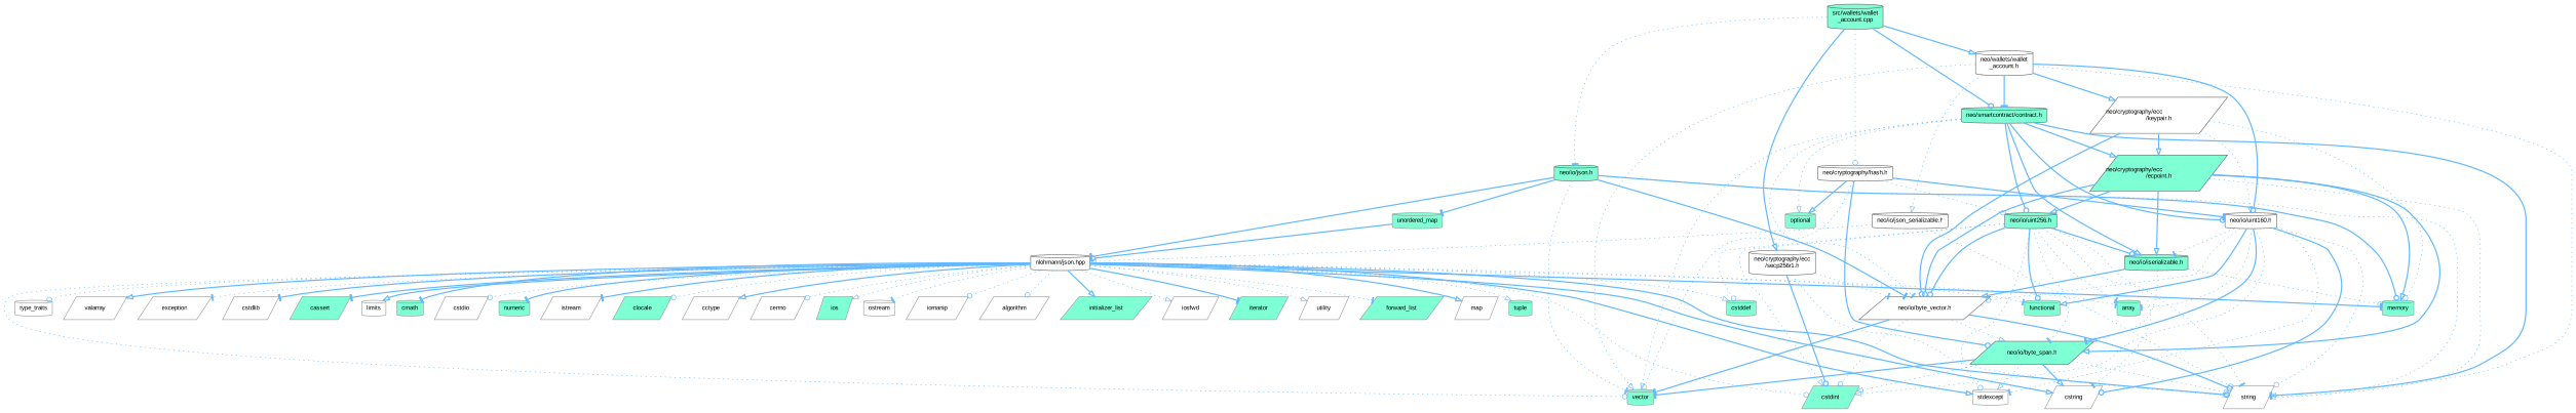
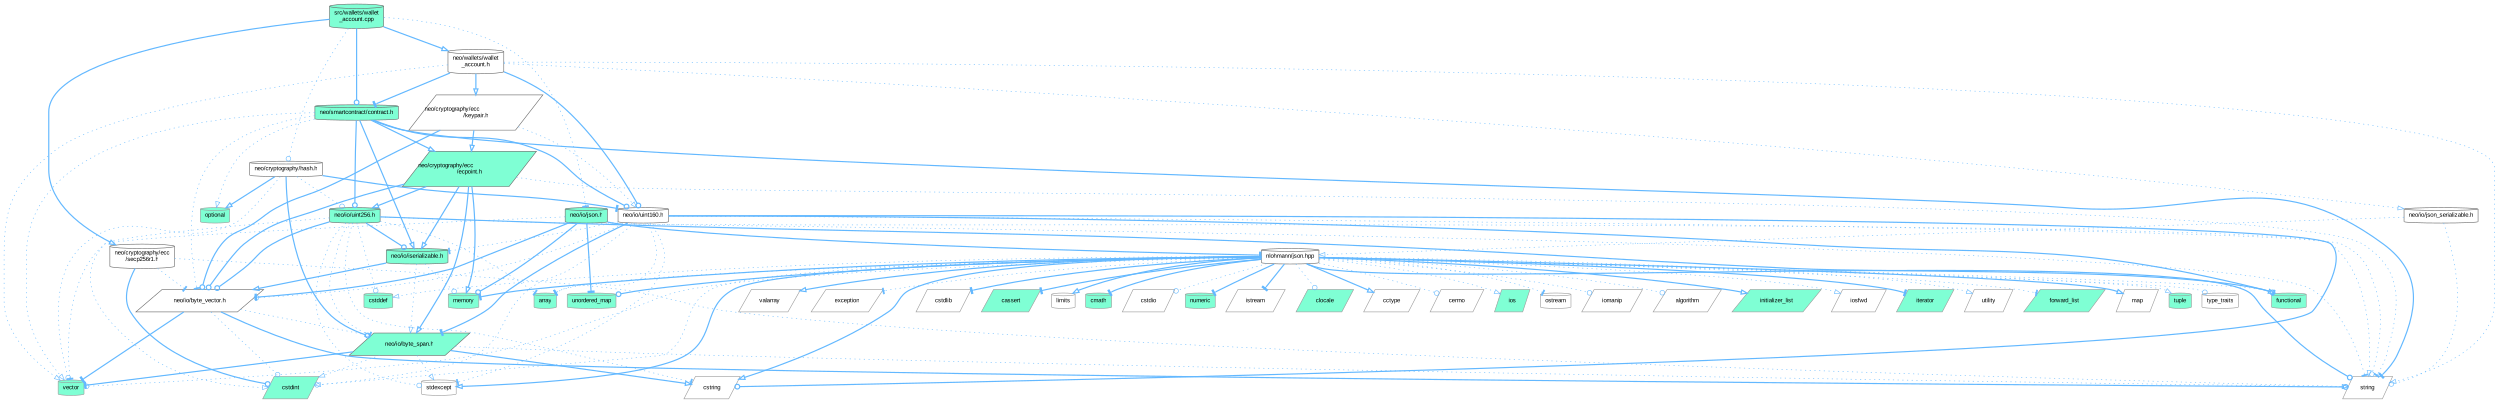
  digraph {
    fontname="Liberation Sans"
    node [color=grey60 fillcolor=white fontname="Liberation Sans" fontsize=10 shape=cylinder style=filled]
    edge [arrowhead=onormal color=steelblue1 fontname="Liberation Sans" fontsize=10 labelfontname=Helvetica labelfontsize=10 style=dotted]
    n1 [color=gray40 fillcolor=aquamarine fontcolor=black height=0.2 label="src/wallets/wallet\l_account.cpp" width=0.4]
    n2 [color=grey40 height=0.2 label="neo/cryptography/ecc\l/secp256r1.h" width=0.4]
    n3 [color=grey40 height=0.2 label="neo/cryptography/hash.h" width=0.4]
    n4 [color=grey40 fillcolor=aquamarine height=0.2 label="neo/io/json.h" width=0.4]
    n5 [color=grey40 fillcolor=aquamarine height=0.2 label="neo/smartcontract/contract.h" width=0.4]
    n6 [color=grey40 height=0.2 label="neo/wallets/wallet\l_account.h" width=0.4]
    n7 [color=grey40 height=0.2 label="neo/io/byte_vector.h" shape=parallelogram width=0.4]
    n8 [fillcolor=aquamarine height=0.2 label=cstdint shape=parallelogram width=0.4]
    n9 [height=0.2 label=string shape=parallelogram width=0.4]
    n10 [color=grey40 fillcolor=aquamarine height=0.2 label="neo/io/byte_span.h" shape=parallelogram width=0.4]
    n11 [fillcolor=aquamarine height=0.2 label=vector width=0.4]
    n12 [color=grey40 height=0.2 label="neo/io/uint160.h" width=0.4]
    n13 [color=grey40 fillcolor=aquamarine height=0.2 label="neo/io/uint256.h" width=0.4]
    n14 [fillcolor=aquamarine height=0.2 label=optional width=0.4]
    n15 [fillcolor=aquamarine height=0.2 label=memory width=0.4]
    n16 [color=grey40 height=0.2 label="nlohmann/json.hpp" width=0.4]
    n17 [fillcolor=aquamarine height=0.2 label=unordered_map width=0.4]
    n18 [color=grey40 fillcolor=aquamarine height=0.2 label="neo/io/iserializable.h" width=0.4]
    n19 [color=grey40 fillcolor=aquamarine height=0.2 label="neo/cryptography/ecc\l/ecpoint.h" shape=parallelogram width=0.4]
    n20 [color=grey40 height=0.2 label="neo/cryptography/ecc\l/keypair.h" shape=parallelogram width=0.4]
    n21 [color=grey40 height=0.2 label="neo/io/json_serializable.h" width=0.4]
    n22 [height=0.2 label=cstring shape=parallelogram width=0.4]
    n23 [height=0.2 label=stdexcept width=0.4]
    n24 [fillcolor=aquamarine height=0.2 label=array width=0.4]
    n25 [fillcolor=aquamarine height=0.2 label=functional width=0.4]
    n26 [fillcolor=aquamarine height=0.2 label=cstddef width=0.4]
    n27 [height=0.2 label=algorithm shape=parallelogram width=0.4]
    n28 [fillcolor=aquamarine height=0.2 label=initializer_list shape=parallelogram width=0.4]
    n29 [height=0.2 label=iosfwd shape=parallelogram width=0.4]
    n30 [fillcolor=aquamarine height=0.2 label=iterator shape=parallelogram width=0.4]
    n31 [height=0.2 label=utility shape=parallelogram width=0.4]
    n32 [fillcolor=aquamarine height=0.2 label=forward_list shape=parallelogram width=0.4]
    n33 [height=0.2 label=map shape=parallelogram width=0.4]
    n34 [fillcolor=aquamarine height=0.2 label=tuple width=0.4]
    n35 [height=0.2 label=type_traits width=0.4]
    n36 [height=0.2 label=valarray shape=parallelogram width=0.4]
    n37 [height=0.2 label=exception shape=parallelogram width=0.4]
    n38 [height=0.2 label=cstdlib shape=parallelogram width=0.4]
    n39 [fillcolor=aquamarine height=0.2 label=cassert shape=parallelogram width=0.4]
    n40 [height=0.2 label=limits width=0.4]
    n41 [fillcolor=aquamarine height=0.2 label=cmath width=0.4]
    n42 [height=0.2 label=cstdio shape=parallelogram width=0.4]
    n43 [fillcolor=aquamarine height=0.2 label=numeric width=0.4]
    n44 [height=0.2 label=istream shape=parallelogram width=0.4]
    n45 [fillcolor=aquamarine height=0.2 label=clocale shape=parallelogram width=0.4]
    n46 [height=0.2 label=cctype shape=parallelogram width=0.4]
    n47 [height=0.2 label=cerrno shape=parallelogram width=0.4]
    n48 [fillcolor=aquamarine height=0.2 label=ios shape=parallelogram width=0.4]
    n49 [height=0.2 label=ostream width=0.4]
    n50 [height=0.2 label=iomanip shape=parallelogram width=0.4]
    n1 -> n2 [style=bold]
    n1 -> n3 [arrowhead=odot]
    n1 -> n4 [arrowhead=tee]
    n1 -> n5 [arrowhead=odot style=bold]
    n1 -> n6 [style=bold]
    n2 -> n7 [arrowhead=tee]
    n2 -> n8 [arrowhead=odot style=bold]
    n2 -> n9
    n3 -> n10 [arrowhead=odot style=bold]
    n3 -> n11 [arrowhead=odot]
    n3 -> n12 [arrowhead=tee style=bold]
    n3 -> n13 [arrowhead=odot]
    n3 -> n14 [style=bold]
    n4 -> n7 [arrowhead=tee style=bold]
    n4 -> n9
    n4 -> n11 [arrowhead=tee]
    n4 -> n15 [arrowhead=odot style=bold]
    n4 -> n16 [arrowhead=tee style=bold]
    n4 -> n17 [arrowhead=tee style=bold]
    n5 -> n7 [arrowhead=tee]
    n5 -> n9 [arrowhead=tee style=bold]
    n5 -> n11
    n5 -> n12 [arrowhead=odot style=bold]
    n5 -> n13 [arrowhead=odot style=bold]
    n5 -> n14
    n5 -> n18 [style=bold]
    n5 -> n19 [style=bold]
    n6 -> n5 [arrowhead=tee style=bold]
    n6 -> n9
    n6 -> n11
    n6 -> n12 [arrowhead=odot style=bold]
    n6 -> n20 [style=bold]
    n6 -> n21
    n7 -> n8 [arrowhead=odot]
    n7 -> n9 [arrowhead=odot style=bold]
    n7 -> n10
    n7 -> n11 [arrowhead=tee style=bold]
    n10 -> n8
    n10 -> n9
    n10 -> n11 [arrowhead=tee style=bold]
    n10 -> n22 [style=bold]
    n10 -> n23
    n12 -> n7 [arrowhead=odot]
    n12 -> n8
    n12 -> n9 [arrowhead=odot]
    n12 -> n10 [arrowhead=tee style=bold]
    n12 -> n18 [arrowhead=tee]
    n12 -> n22 [arrowhead=odot style=bold]
    n12 -> n23 [arrowhead=tee]
    n12 -> n24 [arrowhead=tee]
    n12 -> n25 [style=bold]
    n13 -> n7 [arrowhead=odot style=bold]
    n13 -> n8
    n13 -> n9 [arrowhead=tee]
    n13 -> n10 [arrowhead=tee]
    n13 -> n18 [arrowhead=odot style=bold]
    n13 -> n22 [arrowhead=tee]
    n13 -> n23 [arrowhead=odot]
    n13 -> n24 [arrowhead=tee]
    n13 -> n25 [arrowhead=odot style=bold]
    n13 -> n26 [arrowhead=odot]
    n16 -> n8 [arrowhead=odot]
    n16 -> n9 [arrowhead=odot style=bold]
    n16 -> n11 [arrowhead=odot]
    n16 -> n15 [arrowhead=tee style=bold]
-   n17 -> n16 [arrowhead=odot style=bold]
+   n16 -> n17 [arrowhead=odot style=bold]
    n16 -> n22 [style=bold]
    n16 -> n23 [style=bold]
    n16 -> n24 [arrowhead=tee]
    n16 -> n25 [arrowhead=tee]
    n16 -> n26
    n16 -> n27 [arrowhead=odot]
    n16 -> n28 [style=bold]
    n16 -> n29
    n16 -> n30 [arrowhead=tee style=bold]
    n16 -> n31
    n16 -> n32 [arrowhead=tee]
    n16 -> n33 [style=bold]
    n16 -> n34
    n16 -> n35 [arrowhead=odot]
    n16 -> n36 [style=bold]
    n16 -> n37 [arrowhead=tee]
    n16 -> n38 [arrowhead=tee style=bold]
    n16 -> n39 [arrowhead=tee style=bold]
    n16 -> n40 [style=bold]
    n16 -> n41 [arrowhead=tee style=bold]
    n16 -> n42 [arrowhead=odot]
    n16 -> n43 [arrowhead=tee style=bold]
    n16 -> n44 [arrowhead=tee style=bold]
    n16 -> n45 [arrowhead=odot]
    n16 -> n46 [style=bold]
    n16 -> n47 [arrowhead=odot]
    n16 -> n48
    n16 -> n49 [arrowhead=tee]
    n16 -> n50 [arrowhead=odot]
    n18 -> n7 [style=bold]
    n18 -> n10
    n18 -> n15 [arrowhead=odot]
    n19 -> n7 [arrowhead=odot style=bold]
    n19 -> n9 [arrowhead=tee]
    n19 -> n10 [style=bold]
    n19 -> n13 [style=bold]
    n19 -> n15 [style=bold]
    n19 -> n18 [style=bold]
    n20 -> n7 [arrowhead=odot style=bold]
    n20 -> n12
-   n20 -> n15 [arrowhead=odot]
    n20 -> n19 [style=bold]
    n21 -> n9 [arrowhead=odot]
    n21 -> n16
  }
